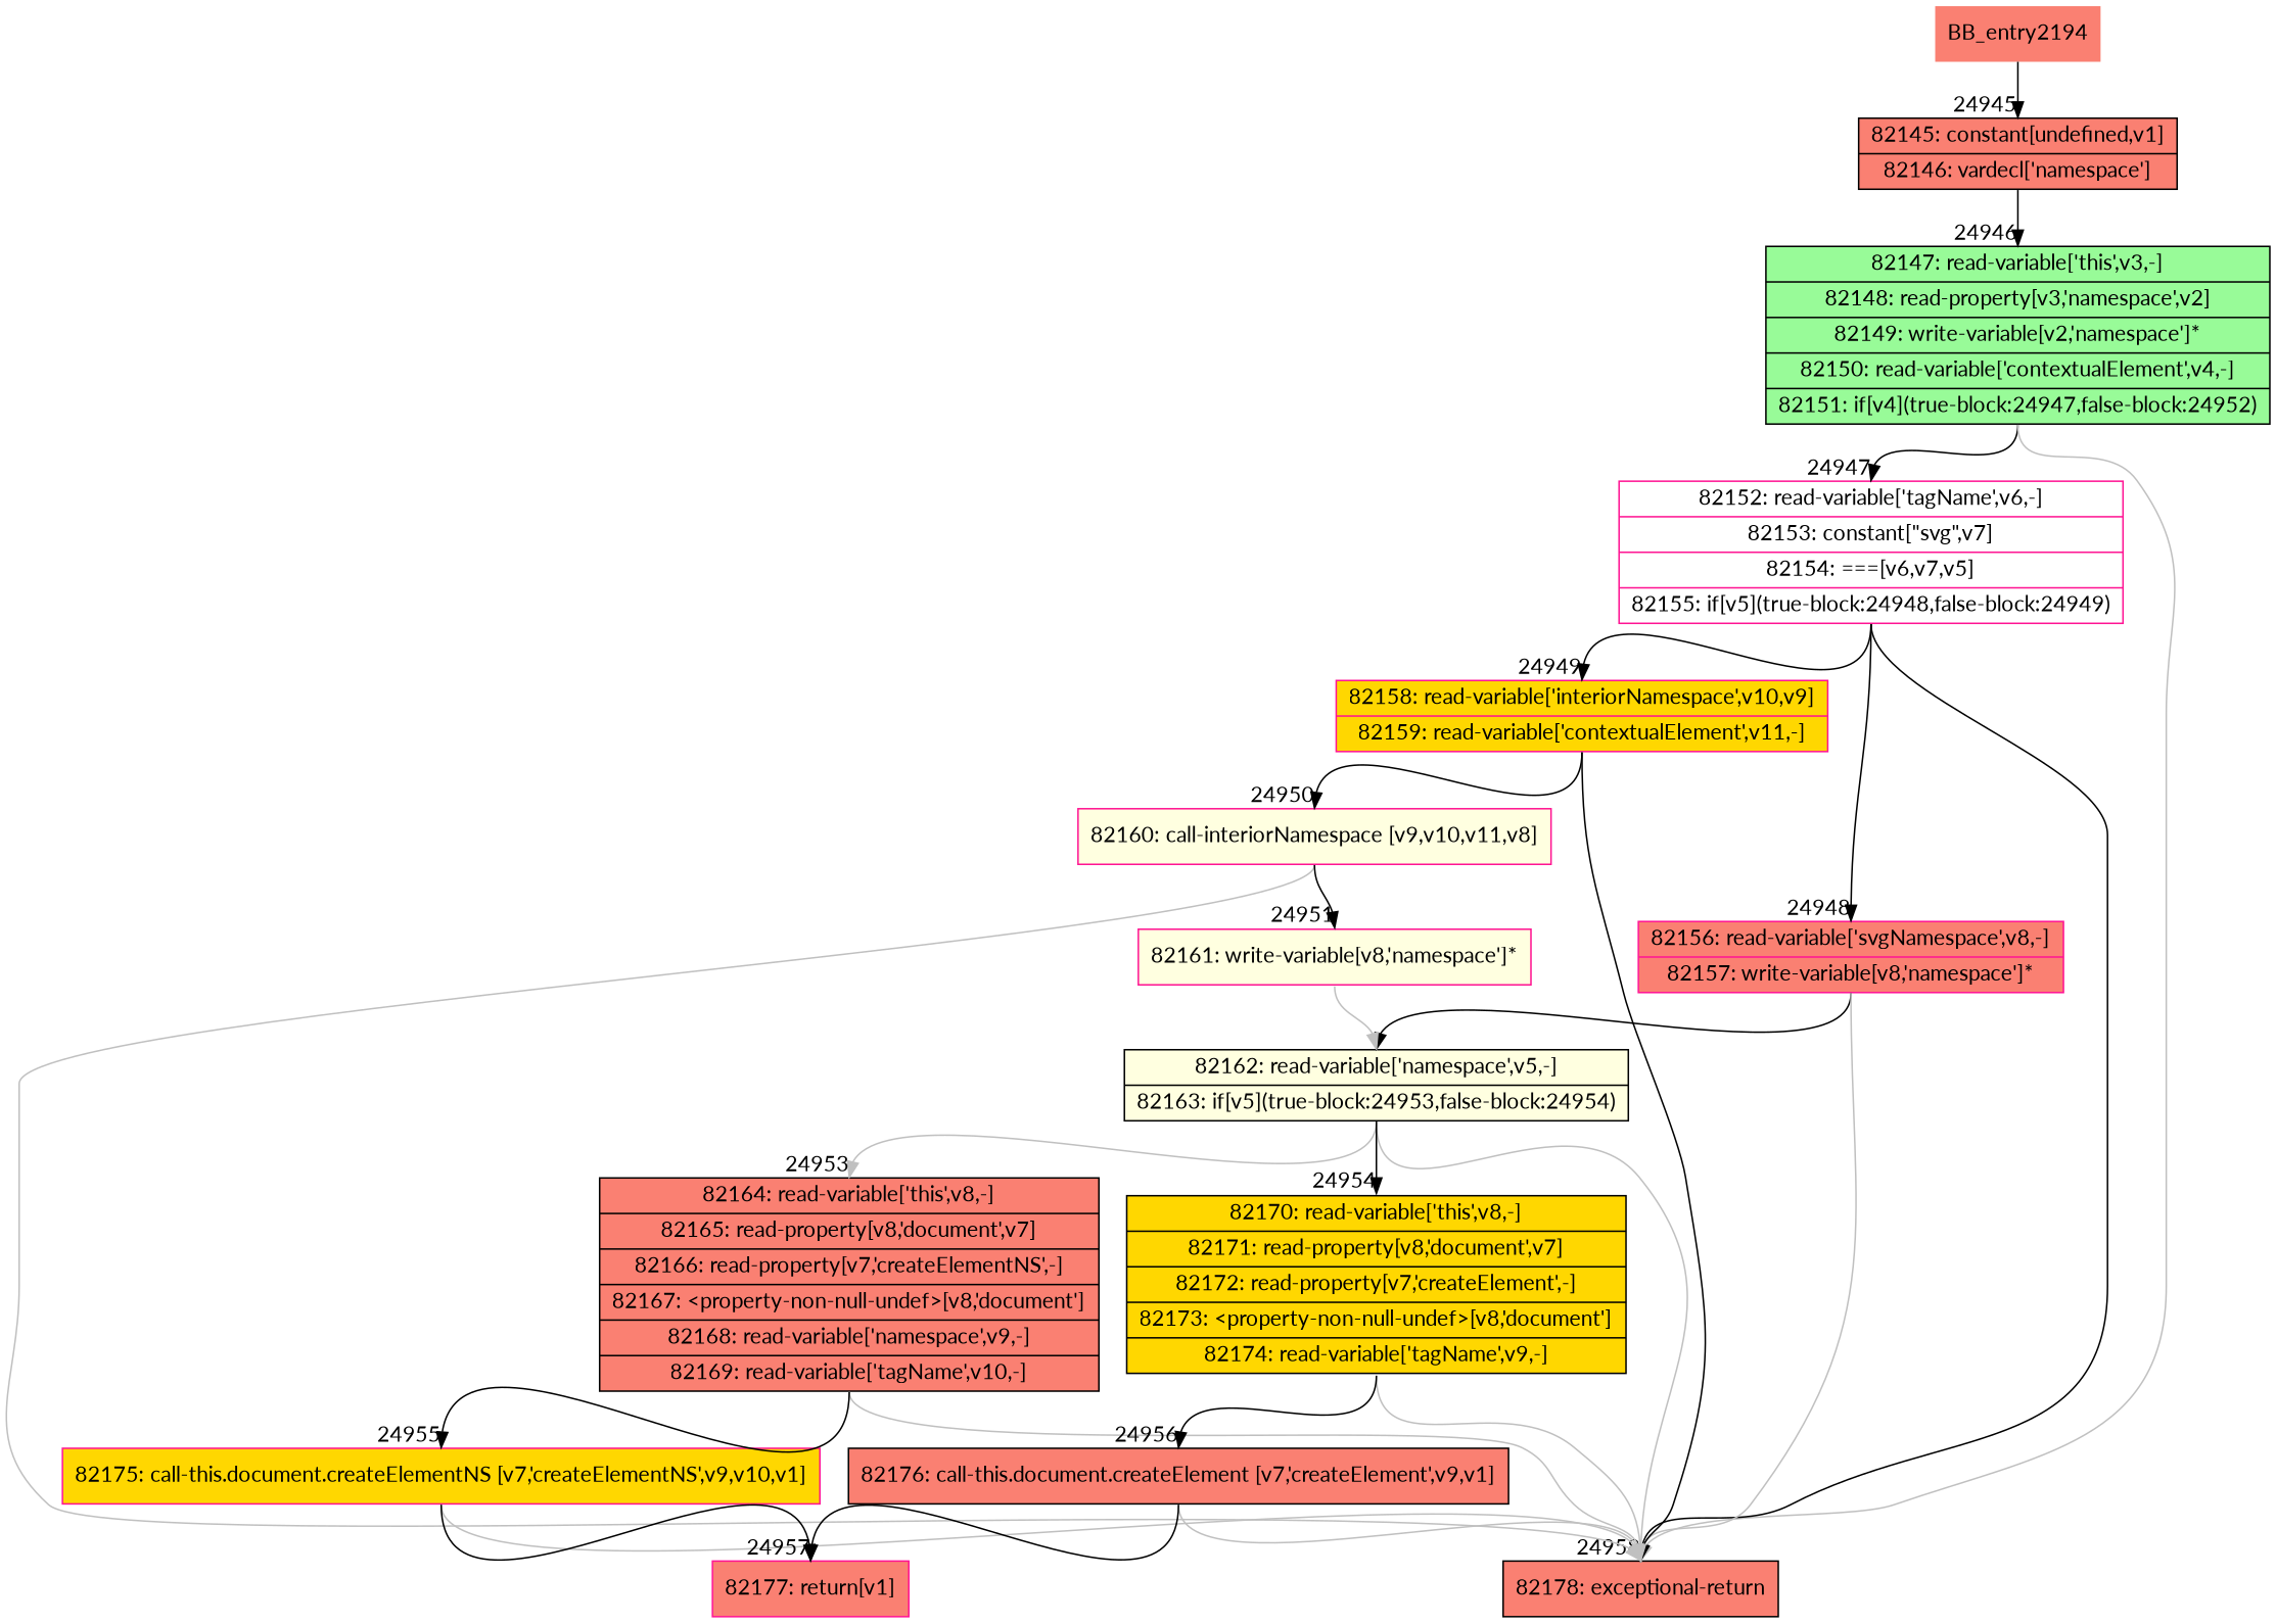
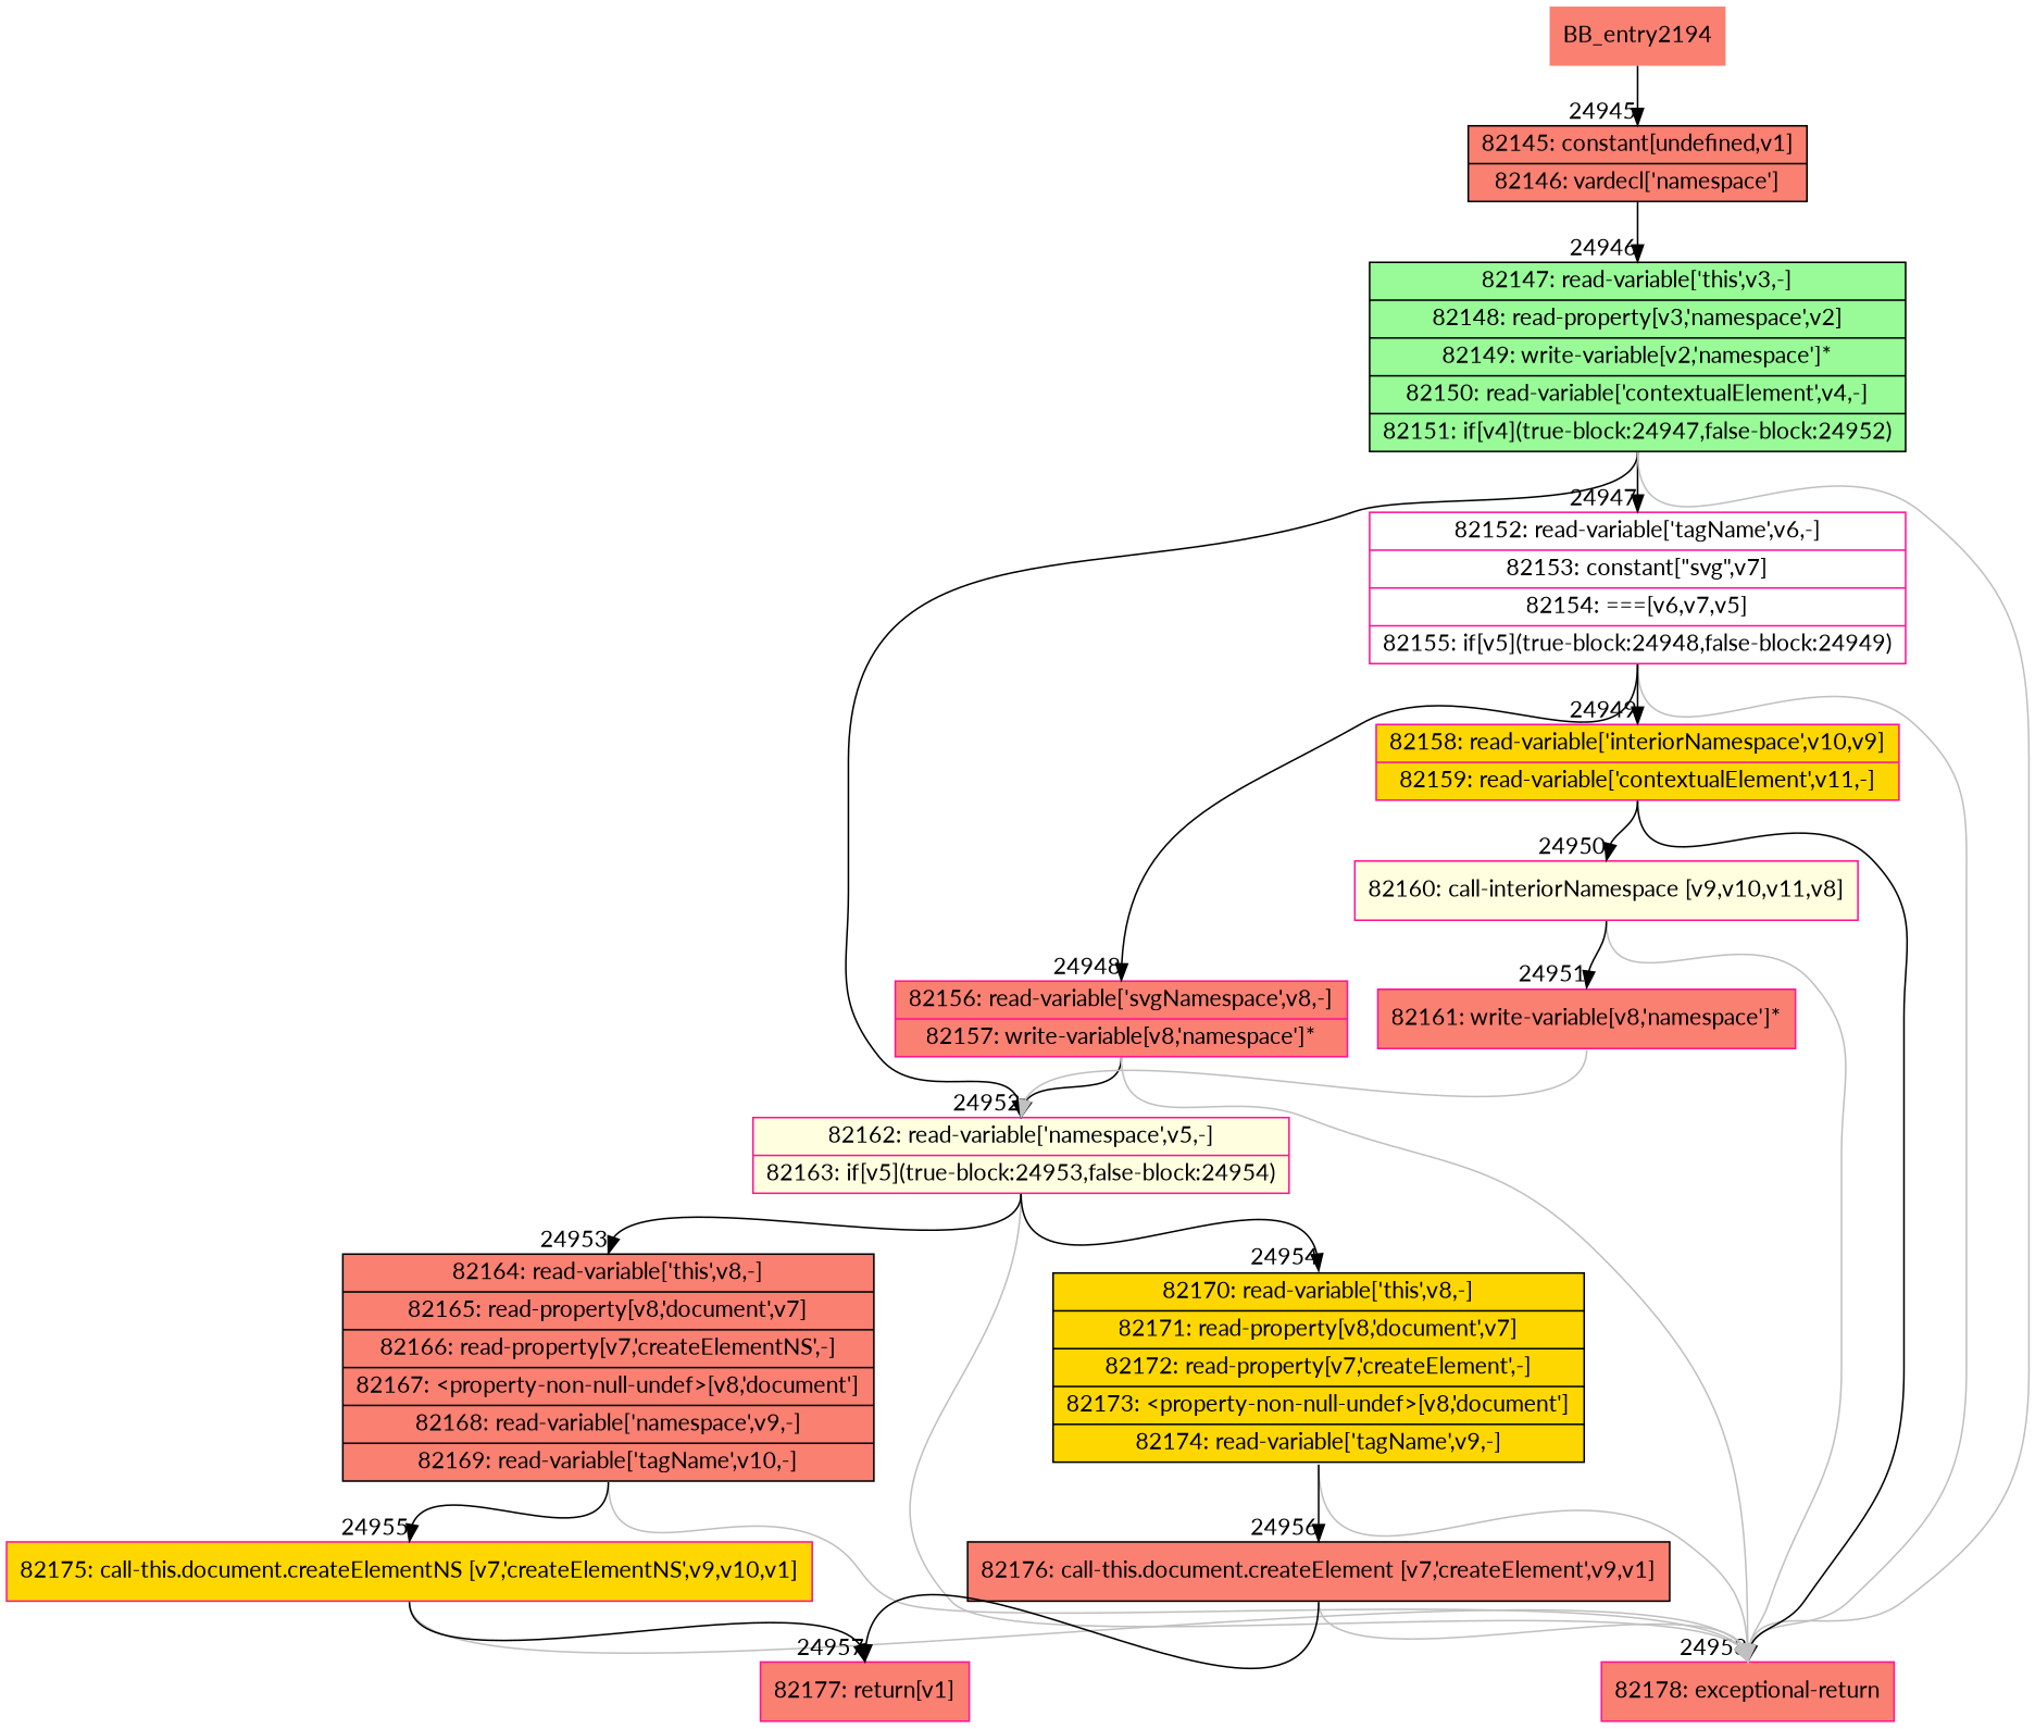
  digraph {
    fontname=Lato
    rankdir=TD
    node [color=deeppink fillcolor=salmon fontname=Lato shape=record style=filled]
    edge [fontname=Lato headport=n tailport=s]
    BB_entry2194 [color=brown shape=none]
    n2 [color=black label="{82145: constant[undefined,v1]|82146: vardecl['namespace']}"]
    n3 [color=black fillcolor=palegreen label="{82147: read-variable['this',v3,-]|82148: read-property[v3,'namespace',v2]|82149: write-variable[v2,'namespace']*|82150: read-variable['contextualElement',v4,-]|82151: if[v4](true-block:24947,false-block:24952)}"]
    n4 [fillcolor=white label="{82152: read-variable['tagName',v6,-]|82153: constant[\"svg\",v7]|82154: ===[v6,v7,v5]|82155: if[v5](true-block:24948,false-block:24949)}"]
-   n5 [color=black fillcolor=lightyellow label="{82162: read-variable['namespace',v5,-]|82163: if[v5](true-block:24953,false-block:24954)}"]
-   n6 [color=black label="{82178: exceptional-return}"]
+   n5 [fillcolor=lightyellow label="{82162: read-variable['namespace',v5,-]|82163: if[v5](true-block:24953,false-block:24954)}"]
+   n6 [label="{82178: exceptional-return}"]
    n7 [label="{82156: read-variable['svgNamespace',v8,-]|82157: write-variable[v8,'namespace']*}"]
    n8 [fillcolor=gold label="{82158: read-variable['interiorNamespace',v10,v9]|82159: read-variable['contextualElement',v11,-]}"]
    n9 [color=black label="{82164: read-variable['this',v8,-]|82165: read-property[v8,'document',v7]|82166: read-property[v7,'createElementNS',-]|82167: \<property-non-null-undef\>[v8,'document']|82168: read-variable['namespace',v9,-]|82169: read-variable['tagName',v10,-]}"]
    n10 [color=black fillcolor=gold label="{82170: read-variable['this',v8,-]|82171: read-property[v8,'document',v7]|82172: read-property[v7,'createElement',-]|82173: \<property-non-null-undef\>[v8,'document']|82174: read-variable['tagName',v9,-]}"]
    n11 [fillcolor=lightyellow label="{82160: call-interiorNamespace [v9,v10,v11,v8]}"]
    n12 [fillcolor=gold label="{82175: call-this.document.createElementNS [v7,'createElementNS',v9,v10,v1]}"]
    n13 [color=black label="{82176: call-this.document.createElement [v7,'createElement',v9,v1]}"]
-   n14 [fillcolor=lightyellow label="{82161: write-variable[v8,'namespace']*}"]
+   n14 [label="{82161: write-variable[v8,'namespace']*}"]
    n15 [label="{82177: return[v1]}"]
    BB_entry2194 -> n2 [headlabel="    24945"]
    n2 -> n3 [headlabel="      24946"]
    n3 -> n4 [headlabel="      24947"]
+   n3 -> n5 [headlabel="      24952"]
    n3 -> n6 [color=gray headlabel="      24958"]
-   n4 -> n6 [color=black]
+   n4 -> n6 [color=gray]
    n4 -> n7 [headlabel="      24948"]
    n4 -> n8 [headlabel="      24949"]
    n5 -> n6 [color=gray]
-   n5 -> n9 [headlabel="      24953" color=gray]
+   n5 -> n9 [headlabel="      24953"]
    n5 -> n10 [headlabel="      24954"]
    n7 -> n5
    n7 -> n6 [color=gray]
    n8 -> n6 [color=black]
    n8 -> n11 [headlabel="      24950"]
    n9 -> n6 [color=gray]
    n9 -> n12 [headlabel="      24955"]
    n10 -> n6 [color=gray]
    n10 -> n13 [headlabel="      24956"]
    n11 -> n6 [color=gray]
    n11 -> n14 [headlabel="      24951"]
    n12 -> n6 [color=gray]
    n12 -> n15 [headlabel="      24957"]
    n13 -> n6 [color=gray]
    n13 -> n15
    n14 -> n5 [color=gray]
  }
